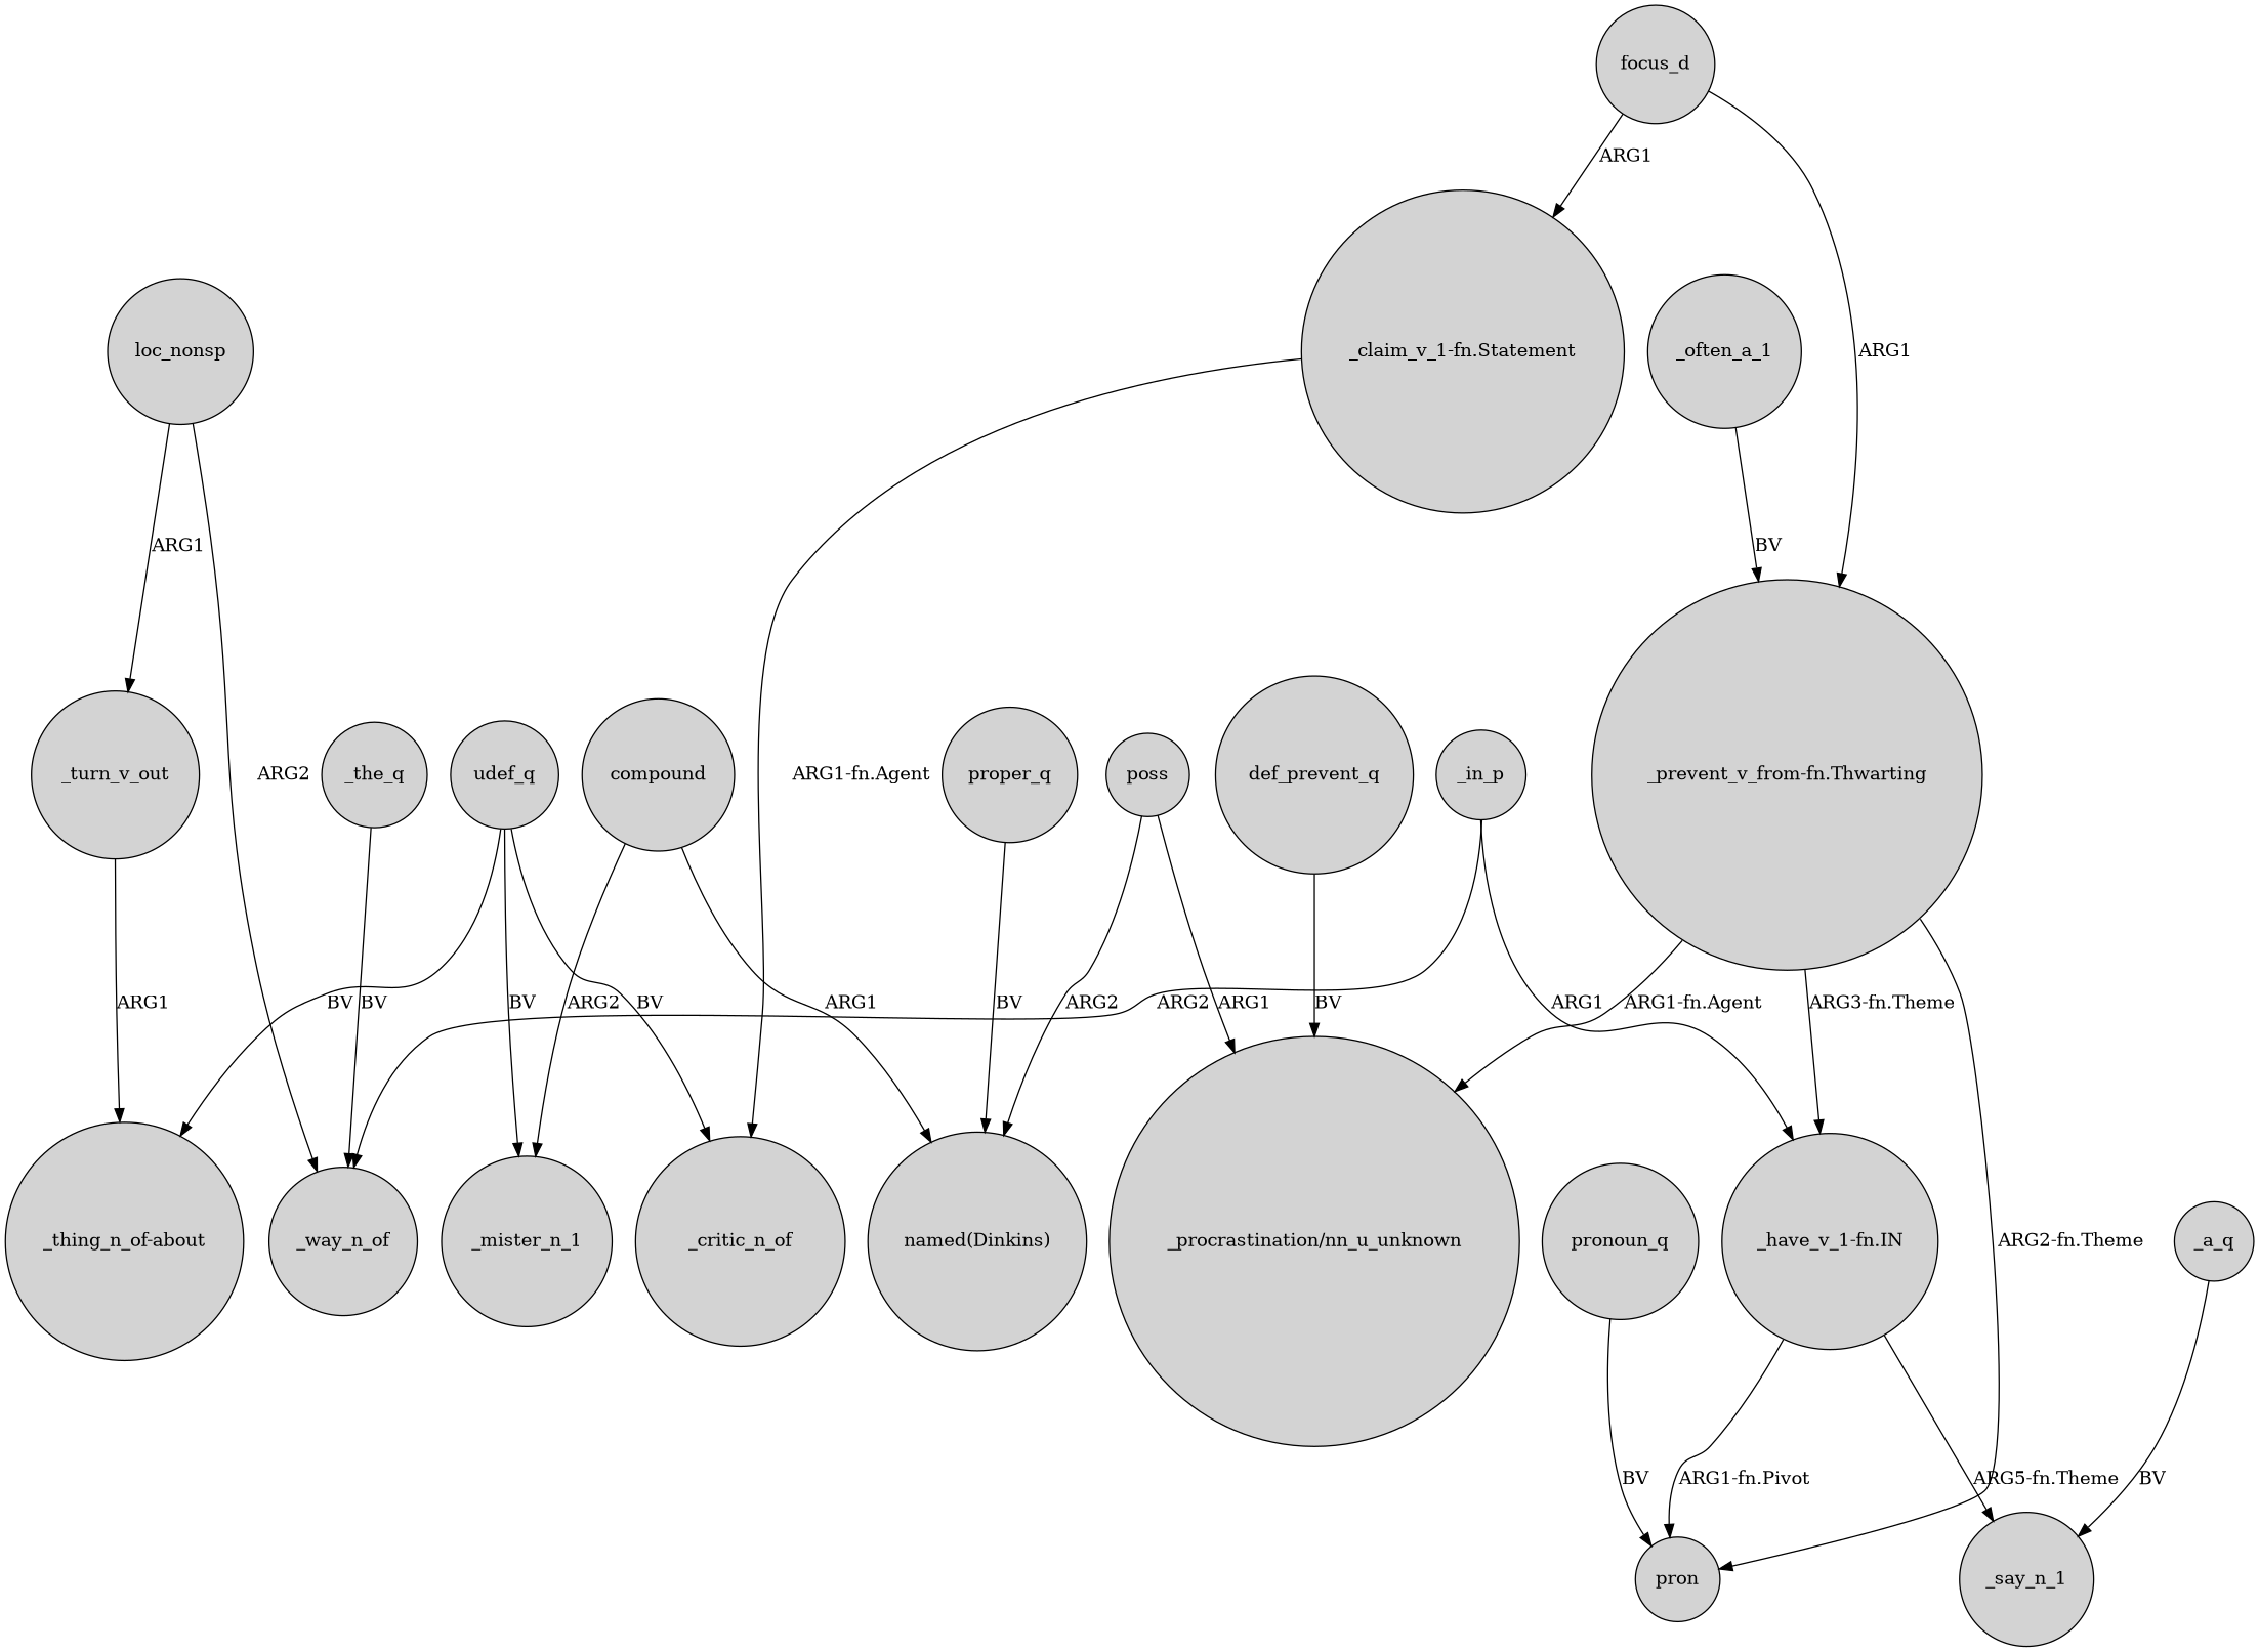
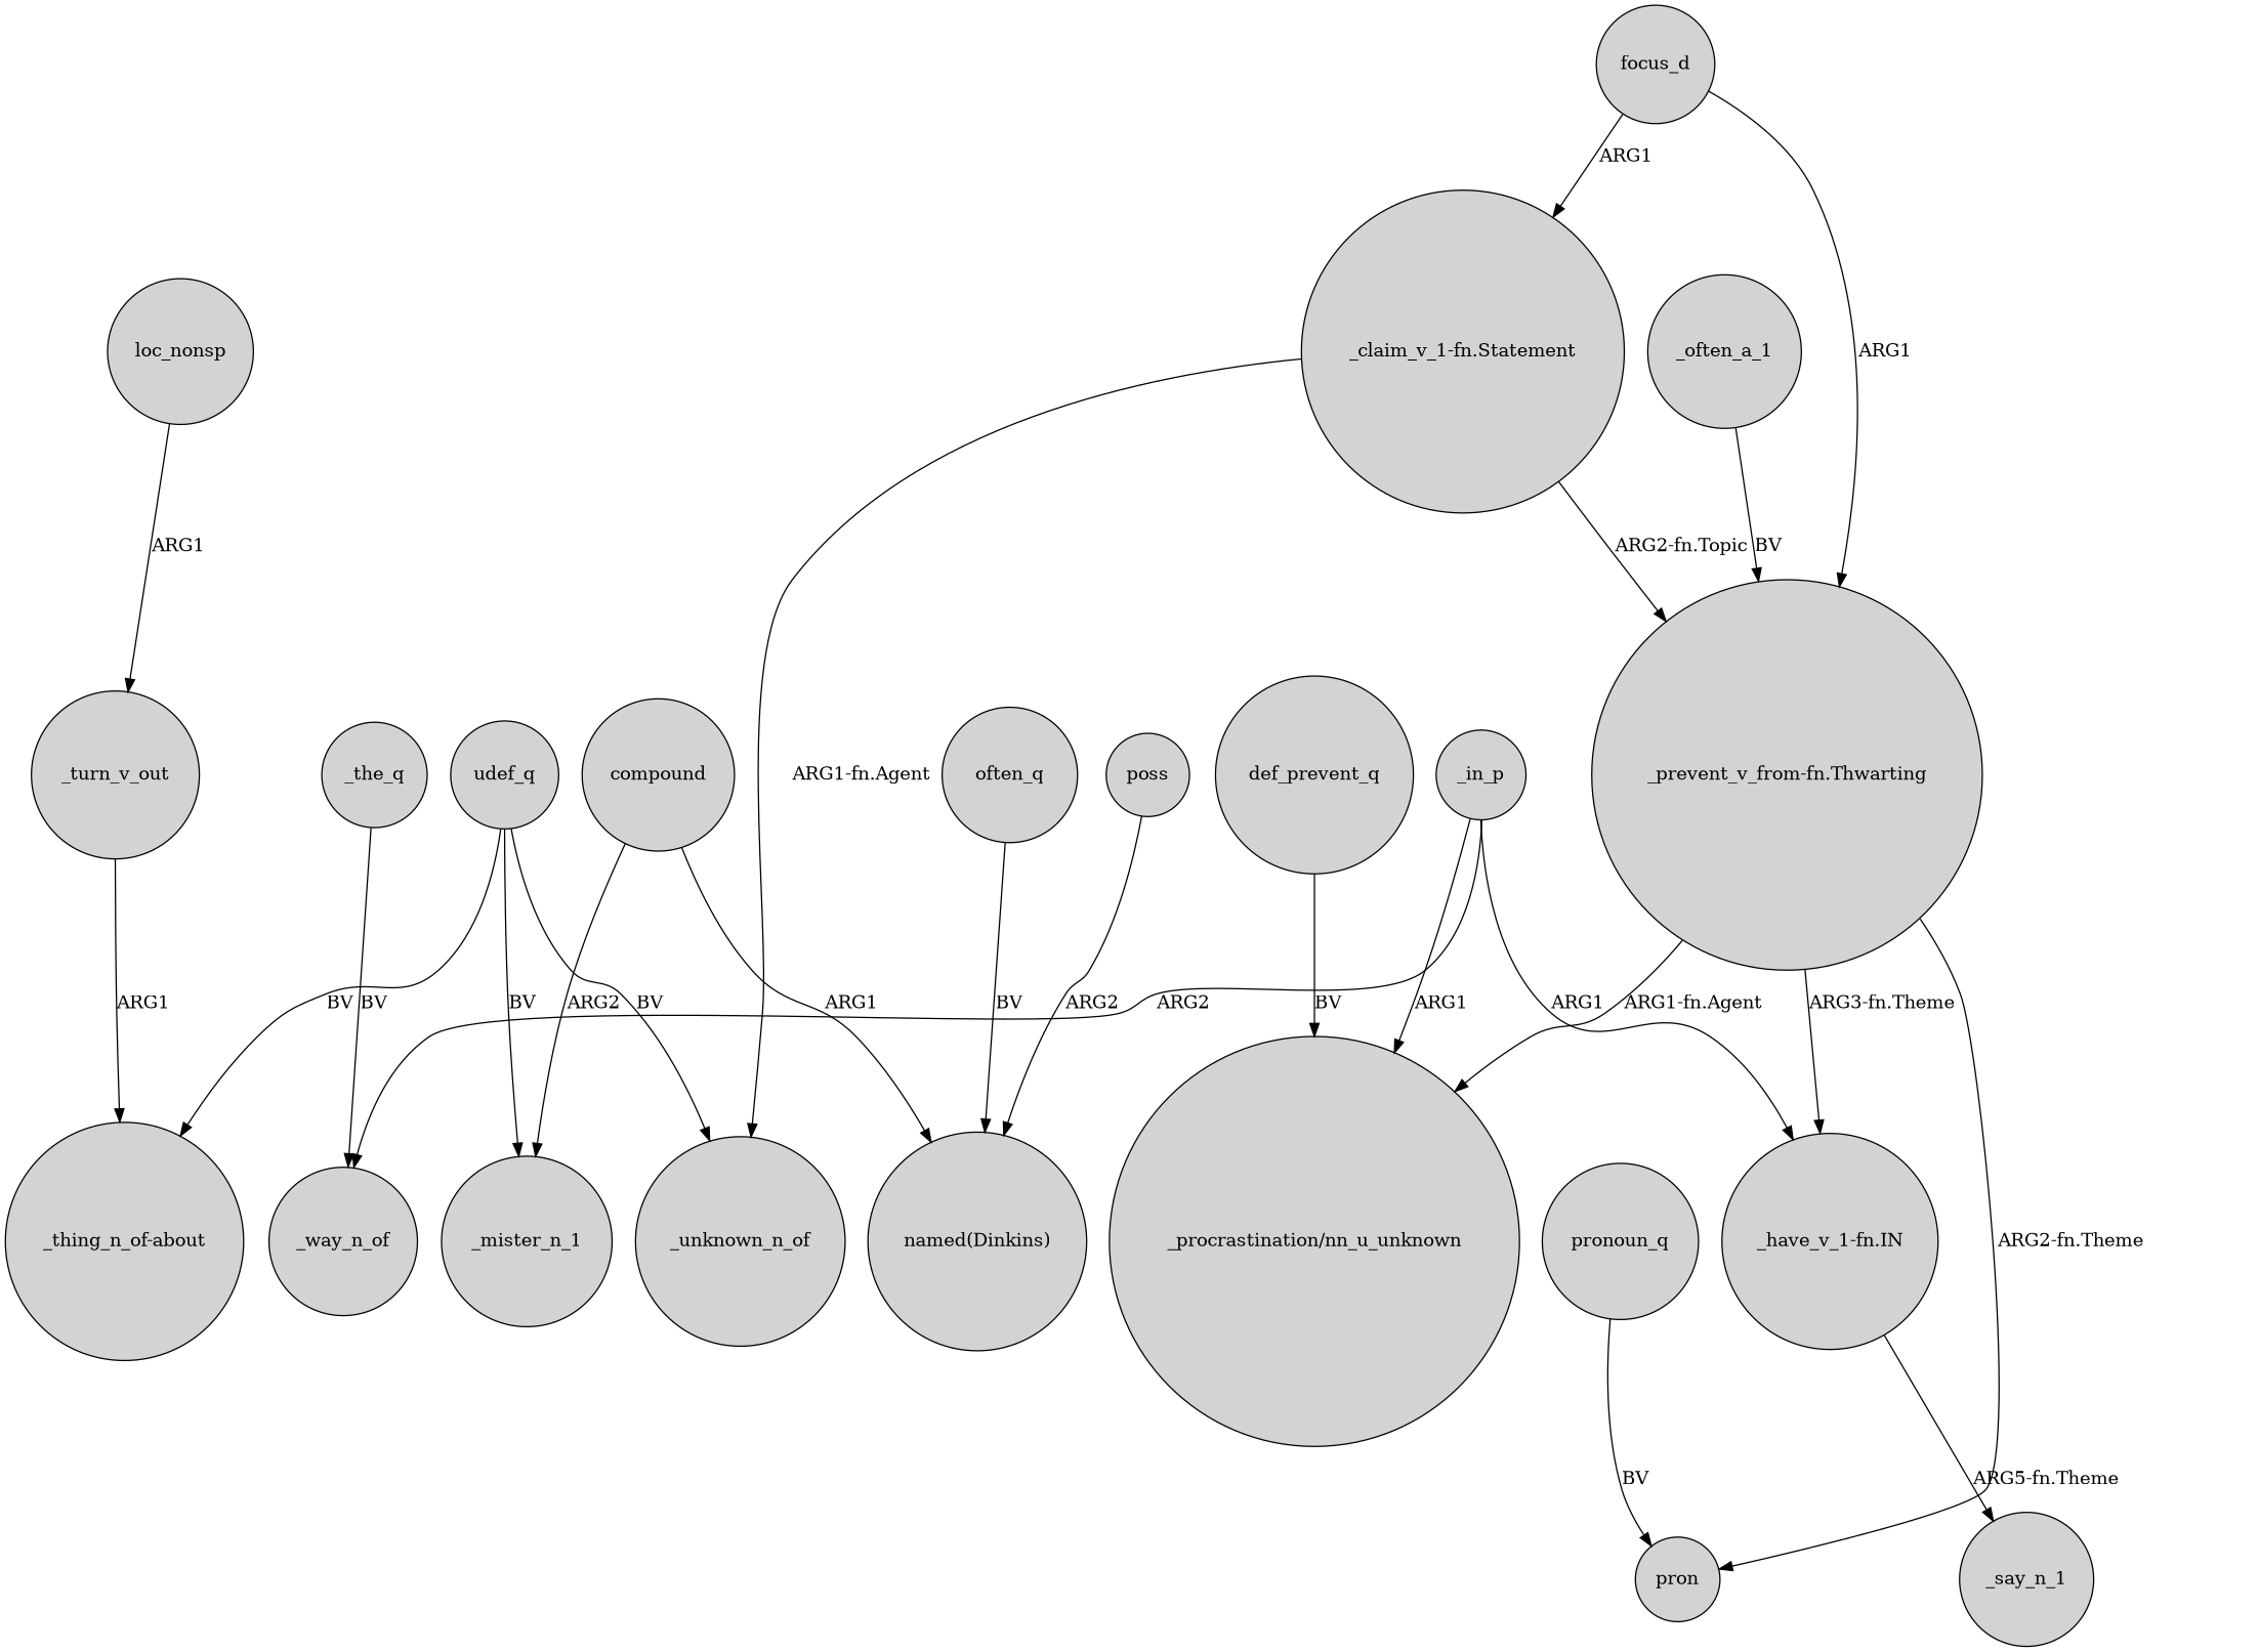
  digraph {
    node [shape=circle style=filled]
    udef_q
    "_thing_n_of-about"
    _mister_n_1
-   _critic_n_of
+   _critic_n_of [label=_unknown_n_of]
    _often_a_1
    "_prevent_v_from-fn.Thwarting"
    "_have_v_1-fn.IN"
    pron
    "_procrastination/nn_u_unknown"
    _say_n_1
    _turn_v_out
    compound
    "named(Dinkins)"
    _the_q
    _way_n_of
    loc_nonsp
    _in_p
-   _a_q
    pronoun_q
    "_claim_v_1-fn.Statement"
    poss
    focus_d
-   proper_q
+   proper_q [label=often_q]
    n24 [label=def_prevent_q]
    udef_q -> "_thing_n_of-about" [label=BV]
    udef_q -> _mister_n_1 [label=BV]
    udef_q -> _critic_n_of [label=BV]
    _often_a_1 -> "_prevent_v_from-fn.Thwarting" [label=BV]
    "_prevent_v_from-fn.Thwarting" -> "_have_v_1-fn.IN" [label="ARG3-fn.Theme"]
    "_prevent_v_from-fn.Thwarting" -> pron [label="ARG2-fn.Theme"]
    "_prevent_v_from-fn.Thwarting" -> "_procrastination/nn_u_unknown" [label="ARG1-fn.Agent"]
-   "_have_v_1-fn.IN" -> pron [label="ARG1-fn.Pivot"]
    "_have_v_1-fn.IN" -> _say_n_1 [label="ARG5-fn.Theme"]
    _turn_v_out -> "_thing_n_of-about" [label=ARG1]
    compound -> _mister_n_1 [label=ARG2]
    compound -> "named(Dinkins)" [label=ARG1]
    _the_q -> _way_n_of [label=BV]
    loc_nonsp -> _turn_v_out [label=ARG1]
-   loc_nonsp -> _way_n_of [label=ARG2]
    _in_p -> "_have_v_1-fn.IN" [label=ARG1]
    _in_p -> _way_n_of [label=ARG2]
-   _a_q -> _say_n_1 [label=BV]
    pronoun_q -> pron [label=BV]
    "_claim_v_1-fn.Statement" -> _critic_n_of [label="ARG1-fn.Agent"]
-   poss -> "_procrastination/nn_u_unknown" [label=ARG1]
+   "_claim_v_1-fn.Statement" -> "_prevent_v_from-fn.Thwarting" [label="ARG2-fn.Topic"]
+   _in_p -> "_procrastination/nn_u_unknown" [label=ARG1]
    poss -> "named(Dinkins)" [label=ARG2]
    focus_d -> "_prevent_v_from-fn.Thwarting" [label=ARG1]
    focus_d -> "_claim_v_1-fn.Statement" [label=ARG1]
    proper_q -> "named(Dinkins)" [label=BV]
    n24 -> "_procrastination/nn_u_unknown" [label=BV]
  }
